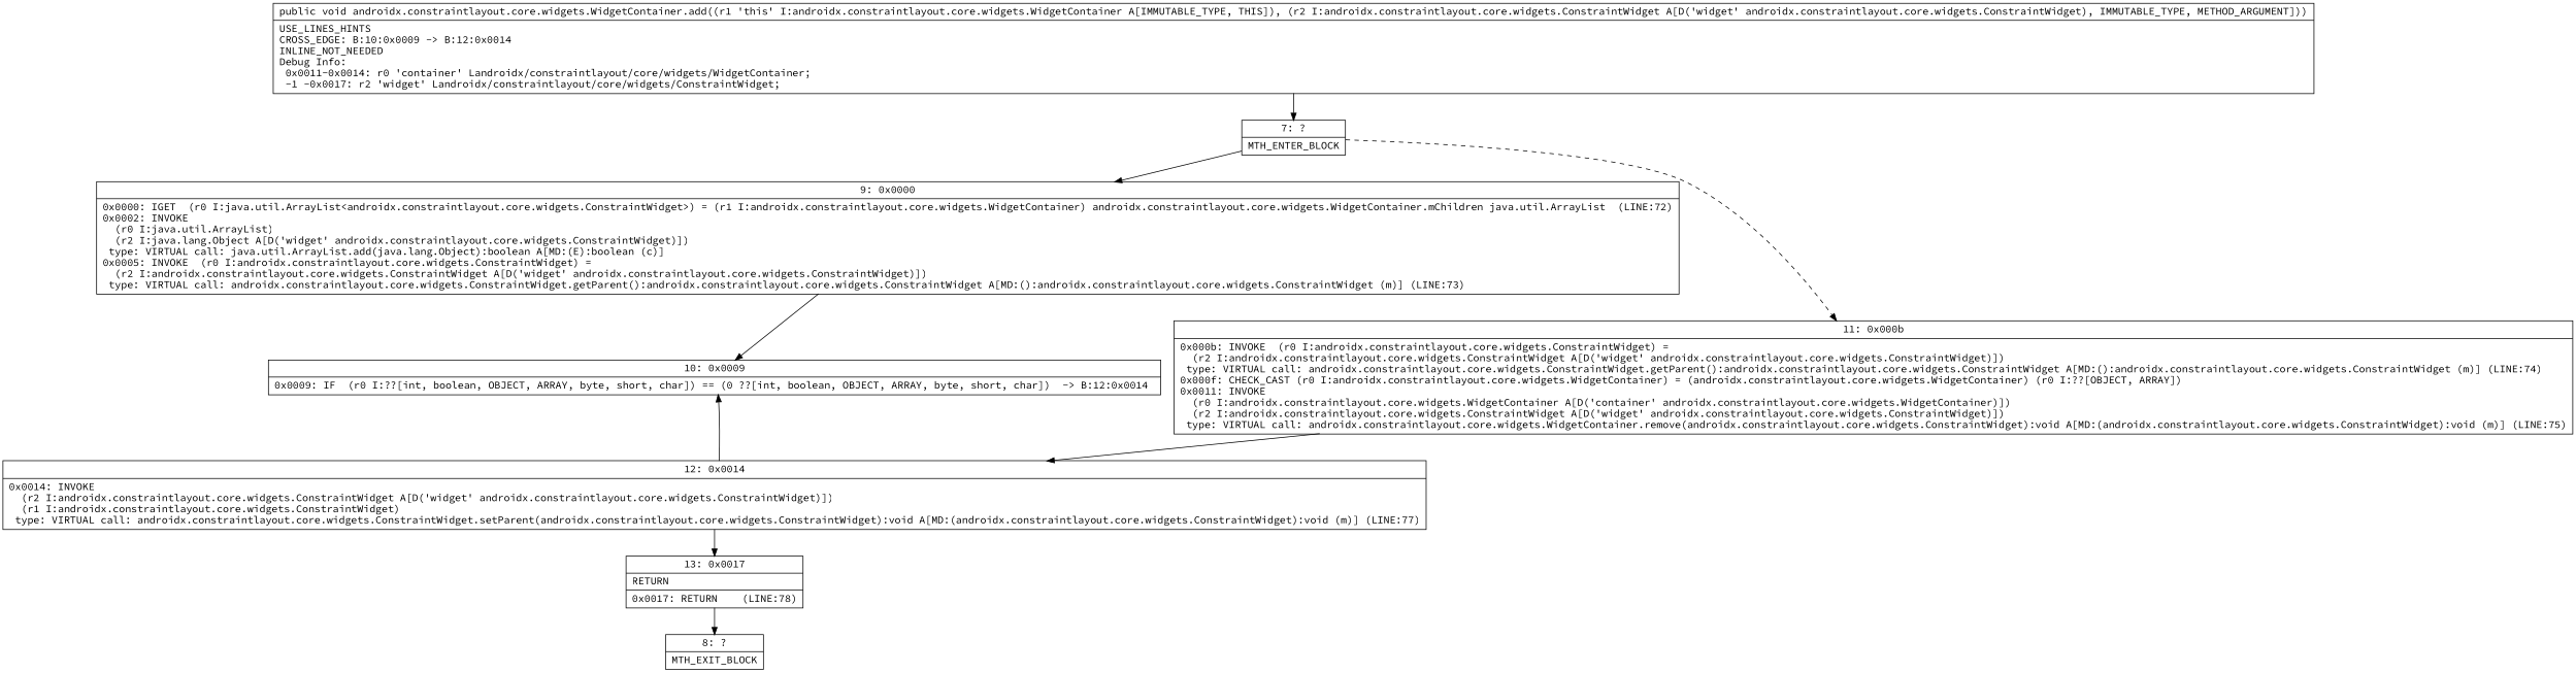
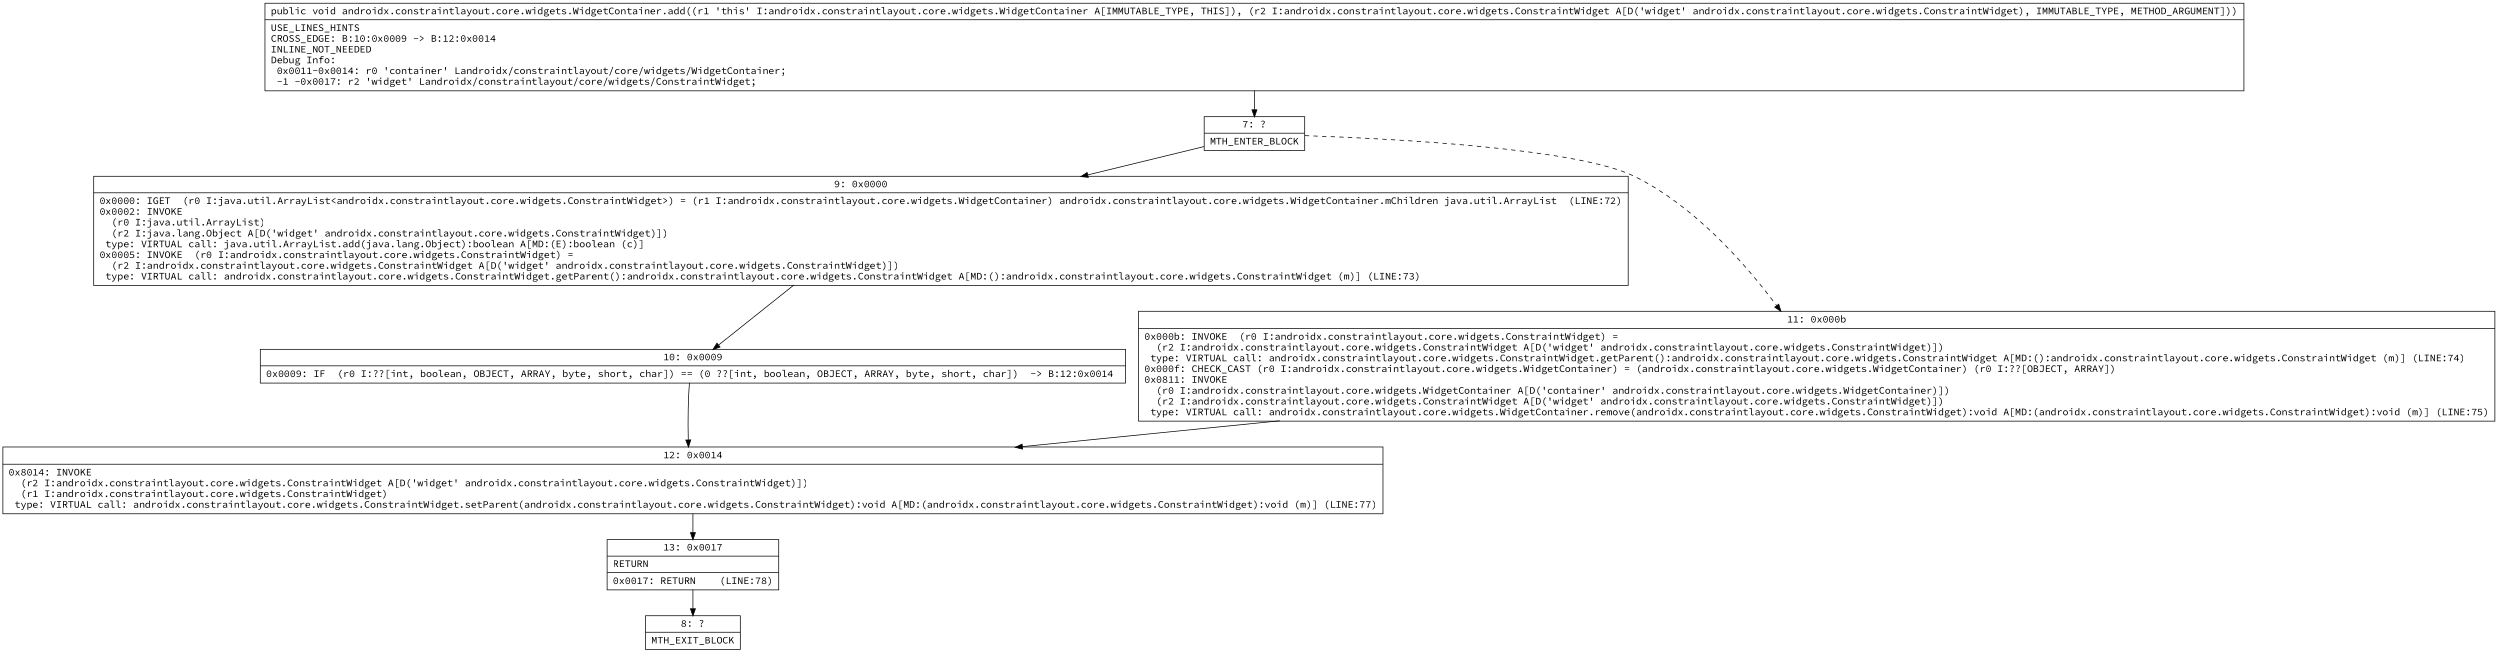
  digraph {
    fontname="Source Code Pro"
    node [fontname="Source Code Pro" shape=record]
    edge [fontname="Source Code Pro"]
    n1 [label="{7\:\ ?|MTH_ENTER_BLOCK\l}"]
    n2 [label="{9\:\ 0x0000|0x0000: IGET  (r0 I:java.util.ArrayList\<androidx.constraintlayout.core.widgets.ConstraintWidget\>) = (r1 I:androidx.constraintlayout.core.widgets.WidgetContainer) androidx.constraintlayout.core.widgets.WidgetContainer.mChildren java.util.ArrayList  (LINE:72)\l0x0002: INVOKE  \l  (r0 I:java.util.ArrayList)\l  (r2 I:java.lang.Object A[D('widget' androidx.constraintlayout.core.widgets.ConstraintWidget)])\l type: VIRTUAL call: java.util.ArrayList.add(java.lang.Object):boolean A[MD:(E):boolean (c)]\l0x0005: INVOKE  (r0 I:androidx.constraintlayout.core.widgets.ConstraintWidget) = \l  (r2 I:androidx.constraintlayout.core.widgets.ConstraintWidget A[D('widget' androidx.constraintlayout.core.widgets.ConstraintWidget)])\l type: VIRTUAL call: androidx.constraintlayout.core.widgets.ConstraintWidget.getParent():androidx.constraintlayout.core.widgets.ConstraintWidget A[MD:():androidx.constraintlayout.core.widgets.ConstraintWidget (m)] (LINE:73)\l}"]
-   n3 [label="{11\:\ 0x000b|0x000b: INVOKE  (r0 I:androidx.constraintlayout.core.widgets.ConstraintWidget) = \l  (r2 I:androidx.constraintlayout.core.widgets.ConstraintWidget A[D('widget' androidx.constraintlayout.core.widgets.ConstraintWidget)])\l type: VIRTUAL call: androidx.constraintlayout.core.widgets.ConstraintWidget.getParent():androidx.constraintlayout.core.widgets.ConstraintWidget A[MD:():androidx.constraintlayout.core.widgets.ConstraintWidget (m)] (LINE:74)\l0x000f: CHECK_CAST (r0 I:androidx.constraintlayout.core.widgets.WidgetContainer) = (androidx.constraintlayout.core.widgets.WidgetContainer) (r0 I:??[OBJECT, ARRAY]) \l0x0011: INVOKE  \l  (r0 I:androidx.constraintlayout.core.widgets.WidgetContainer A[D('container' androidx.constraintlayout.core.widgets.WidgetContainer)])\l  (r2 I:androidx.constraintlayout.core.widgets.ConstraintWidget A[D('widget' androidx.constraintlayout.core.widgets.ConstraintWidget)])\l type: VIRTUAL call: androidx.constraintlayout.core.widgets.WidgetContainer.remove(androidx.constraintlayout.core.widgets.ConstraintWidget):void A[MD:(androidx.constraintlayout.core.widgets.ConstraintWidget):void (m)] (LINE:75)\l}"]
+   n3 [label="{11\:\ 0x000b|0x000b: INVOKE  (r0 I:androidx.constraintlayout.core.widgets.ConstraintWidget) = \l  (r2 I:androidx.constraintlayout.core.widgets.ConstraintWidget A[D('widget' androidx.constraintlayout.core.widgets.ConstraintWidget)])\l type: VIRTUAL call: androidx.constraintlayout.core.widgets.ConstraintWidget.getParent():androidx.constraintlayout.core.widgets.ConstraintWidget A[MD:():androidx.constraintlayout.core.widgets.ConstraintWidget (m)] (LINE:74)\l0x000f: CHECK_CAST (r0 I:androidx.constraintlayout.core.widgets.WidgetContainer) = (androidx.constraintlayout.core.widgets.WidgetContainer) (r0 I:??[OBJECT, ARRAY]) \l0x0811: INVOKE  \l  (r0 I:androidx.constraintlayout.core.widgets.WidgetContainer A[D('container' androidx.constraintlayout.core.widgets.WidgetContainer)])\l  (r2 I:androidx.constraintlayout.core.widgets.ConstraintWidget A[D('widget' androidx.constraintlayout.core.widgets.ConstraintWidget)])\l type: VIRTUAL call: androidx.constraintlayout.core.widgets.WidgetContainer.remove(androidx.constraintlayout.core.widgets.ConstraintWidget):void A[MD:(androidx.constraintlayout.core.widgets.ConstraintWidget):void (m)] (LINE:75)\l}"]
    n4 [label="{10\:\ 0x0009|0x0009: IF  (r0 I:??[int, boolean, OBJECT, ARRAY, byte, short, char]) == (0 ??[int, boolean, OBJECT, ARRAY, byte, short, char])  \-\> B:12:0x0014 \l}"]
-   n5 [label="{12\:\ 0x0014|0x0014: INVOKE  \l  (r2 I:androidx.constraintlayout.core.widgets.ConstraintWidget A[D('widget' androidx.constraintlayout.core.widgets.ConstraintWidget)])\l  (r1 I:androidx.constraintlayout.core.widgets.ConstraintWidget)\l type: VIRTUAL call: androidx.constraintlayout.core.widgets.ConstraintWidget.setParent(androidx.constraintlayout.core.widgets.ConstraintWidget):void A[MD:(androidx.constraintlayout.core.widgets.ConstraintWidget):void (m)] (LINE:77)\l}"]
+   n5 [label="{12\:\ 0x0014|0x8014: INVOKE  \l  (r2 I:androidx.constraintlayout.core.widgets.ConstraintWidget A[D('widget' androidx.constraintlayout.core.widgets.ConstraintWidget)])\l  (r1 I:androidx.constraintlayout.core.widgets.ConstraintWidget)\l type: VIRTUAL call: androidx.constraintlayout.core.widgets.ConstraintWidget.setParent(androidx.constraintlayout.core.widgets.ConstraintWidget):void A[MD:(androidx.constraintlayout.core.widgets.ConstraintWidget):void (m)] (LINE:77)\l}"]
    n6 [label="{13\:\ 0x0017|RETURN\l|0x0017: RETURN    (LINE:78)\l}"]
    n7 [label="{8\:\ ?|MTH_EXIT_BLOCK\l}"]
    n8 [label="{public void androidx.constraintlayout.core.widgets.WidgetContainer.add((r1 'this' I:androidx.constraintlayout.core.widgets.WidgetContainer A[IMMUTABLE_TYPE, THIS]), (r2 I:androidx.constraintlayout.core.widgets.ConstraintWidget A[D('widget' androidx.constraintlayout.core.widgets.ConstraintWidget), IMMUTABLE_TYPE, METHOD_ARGUMENT]))  | USE_LINES_HINTS\lCROSS_EDGE: B:10:0x0009 \-\> B:12:0x0014\lINLINE_NOT_NEEDED\lDebug Info:\l  0x0011\-0x0014: r0 'container' Landroidx\/constraintlayout\/core\/widgets\/WidgetContainer;\l  \-1 \-0x0017: r2 'widget' Landroidx\/constraintlayout\/core\/widgets\/ConstraintWidget;\l}"]
    n1 -> n2
    n1 -> n3 [style=dashed]
    n2 -> n4
    n3 -> n5
-   n5 -> n4
+   n4 -> n5
    n5 -> n6
    n6 -> n7
    n8 -> n1
  }
